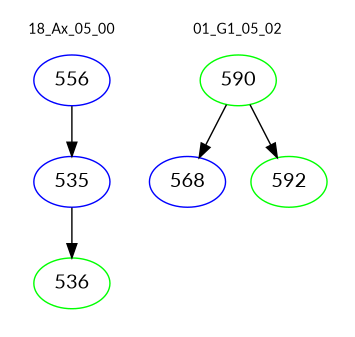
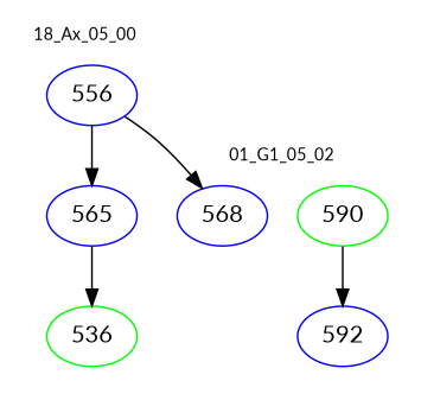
  digraph {
    fontname=Lato
    node [color=blue fontname=Lato]
    edge [color=black fontname=Lato]
    n1 [label=556]
    n2 [color=green label=536]
-   n3 [label=535]
+   n3 [label=565]
    n4 [color=green label=590]
    n5 [label=568]
-   n6 [color=green label=592]
+   n6 [label=592]
    subgraph cluster_1 {
      color=white
      fontsize=10
      label="18_Ax_05_00"
      n1
      n2
      n3
    }
    subgraph cluster_2 {
      color=white
      fontsize=10
      label="01_G1_05_02"
      n4
      n5
      n6
    }
    n1 -> n3
    n3 -> n2
-   n4 -> n5
+   n1 -> n5
    n4 -> n6
  }
